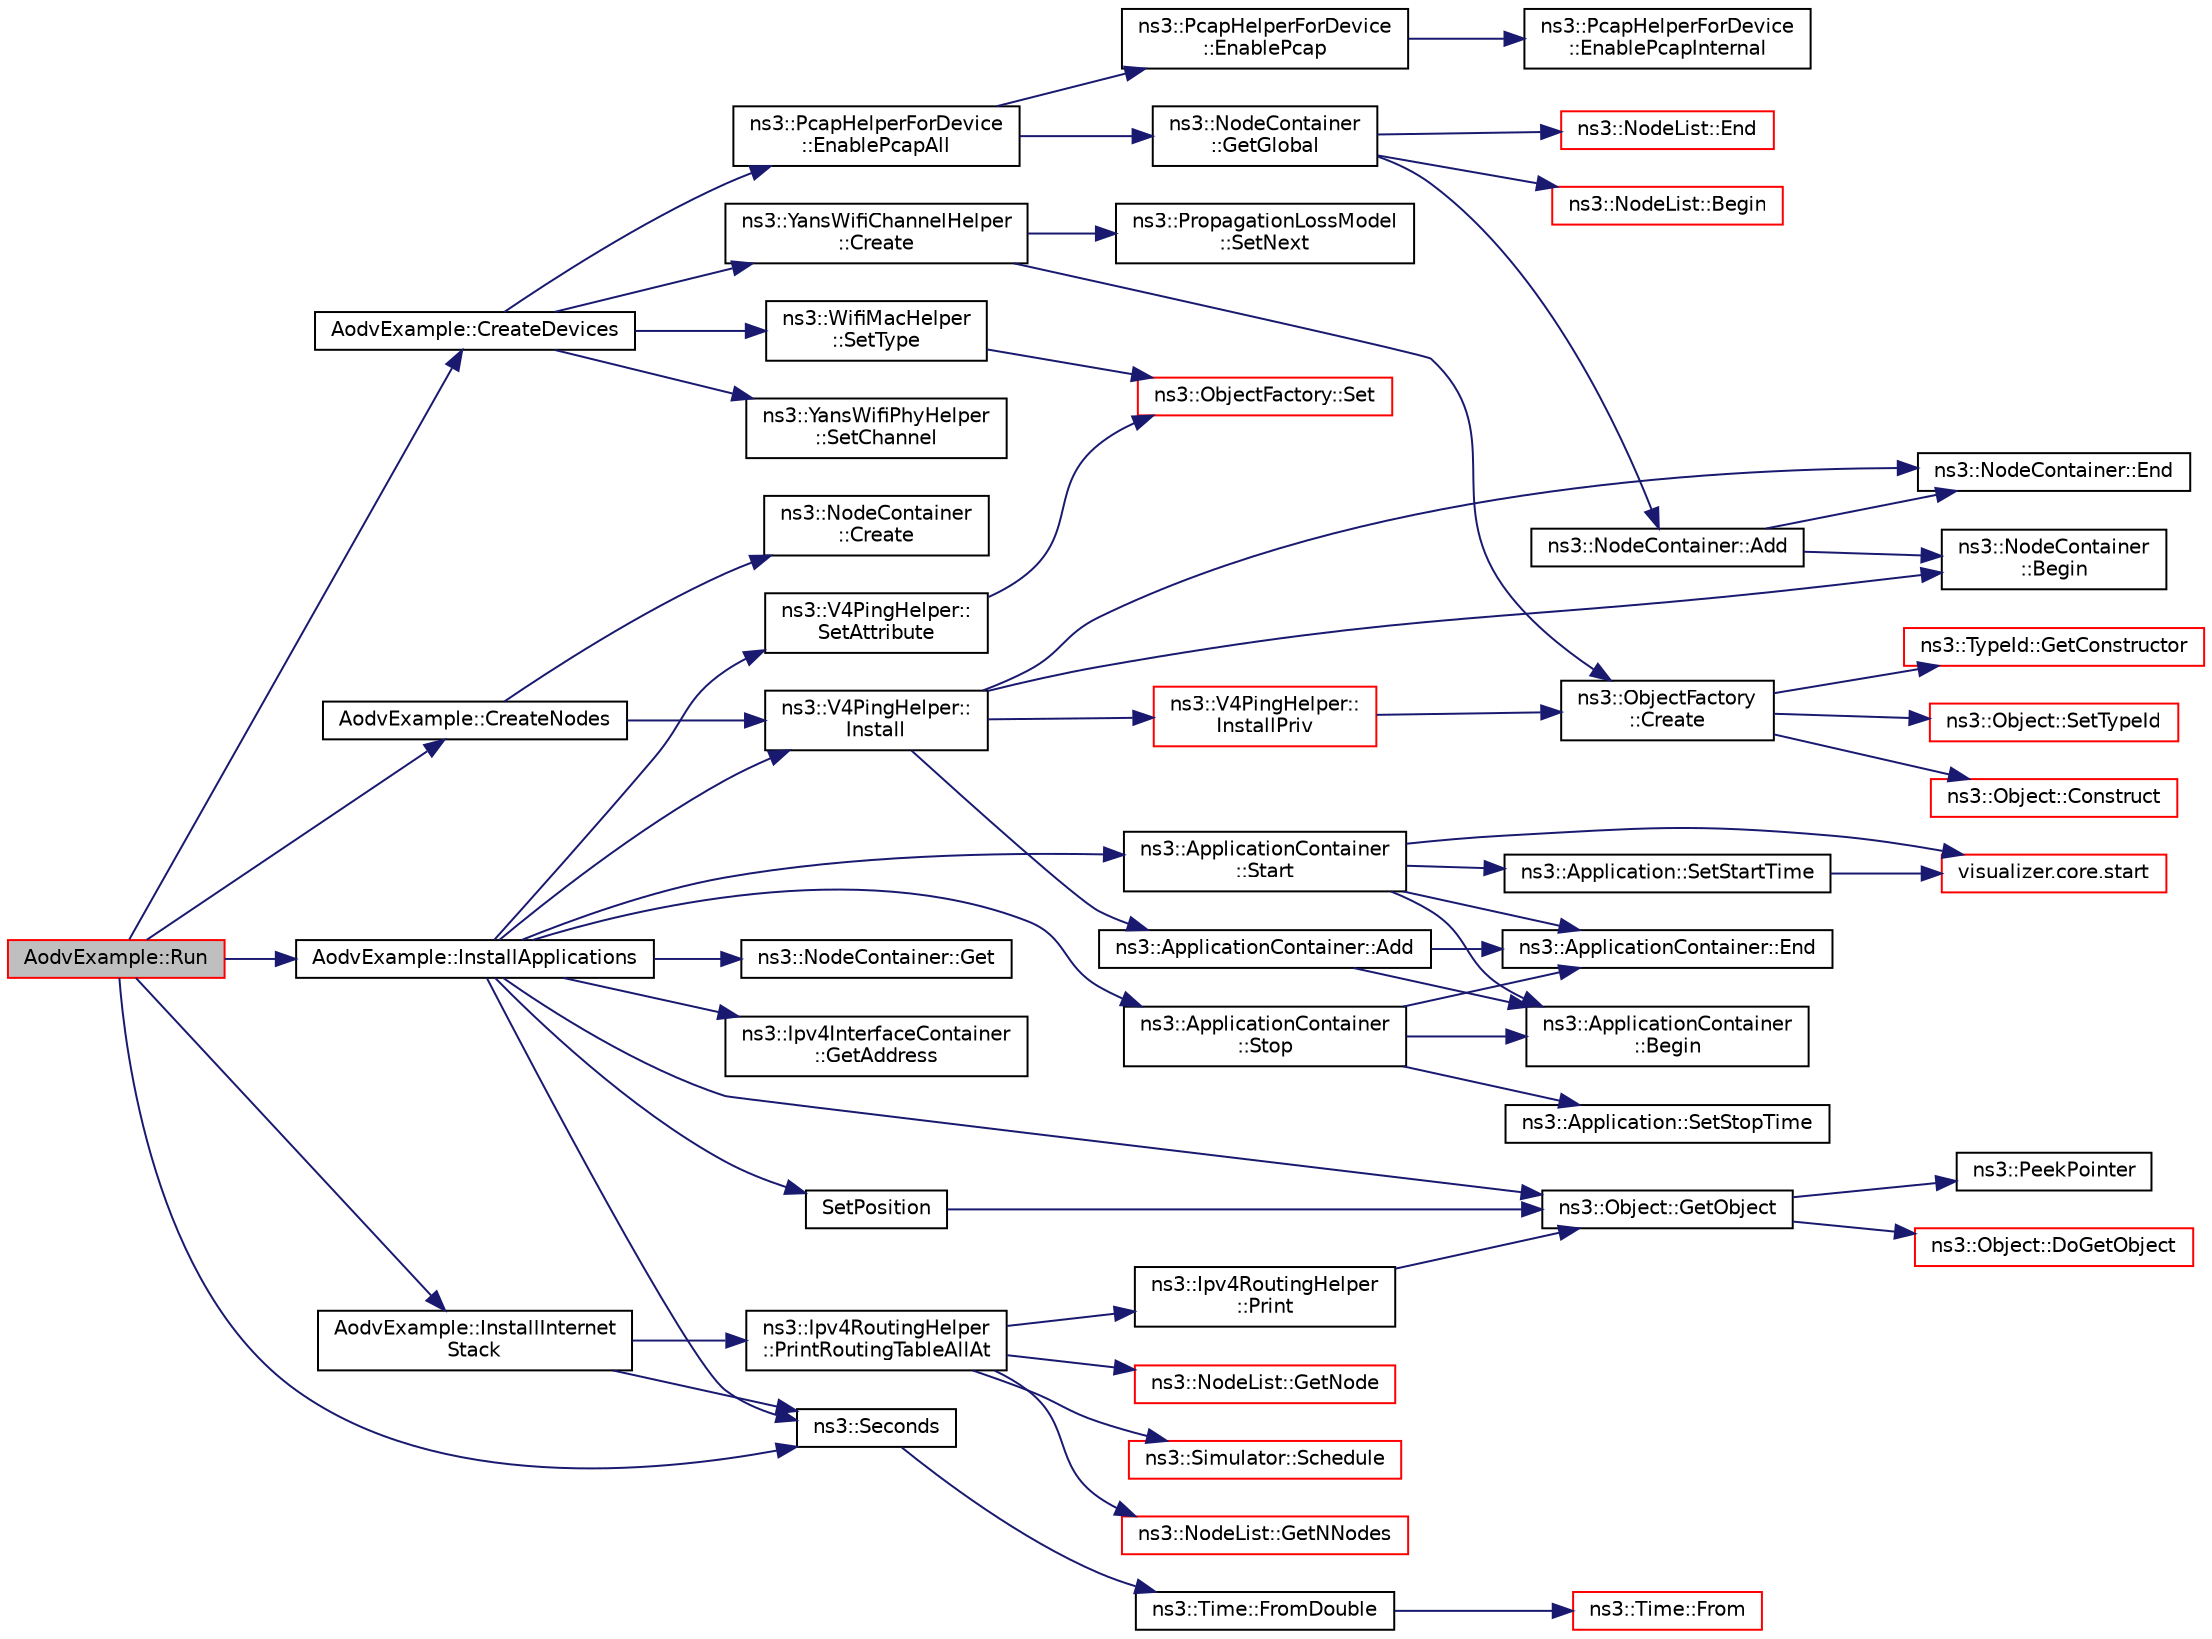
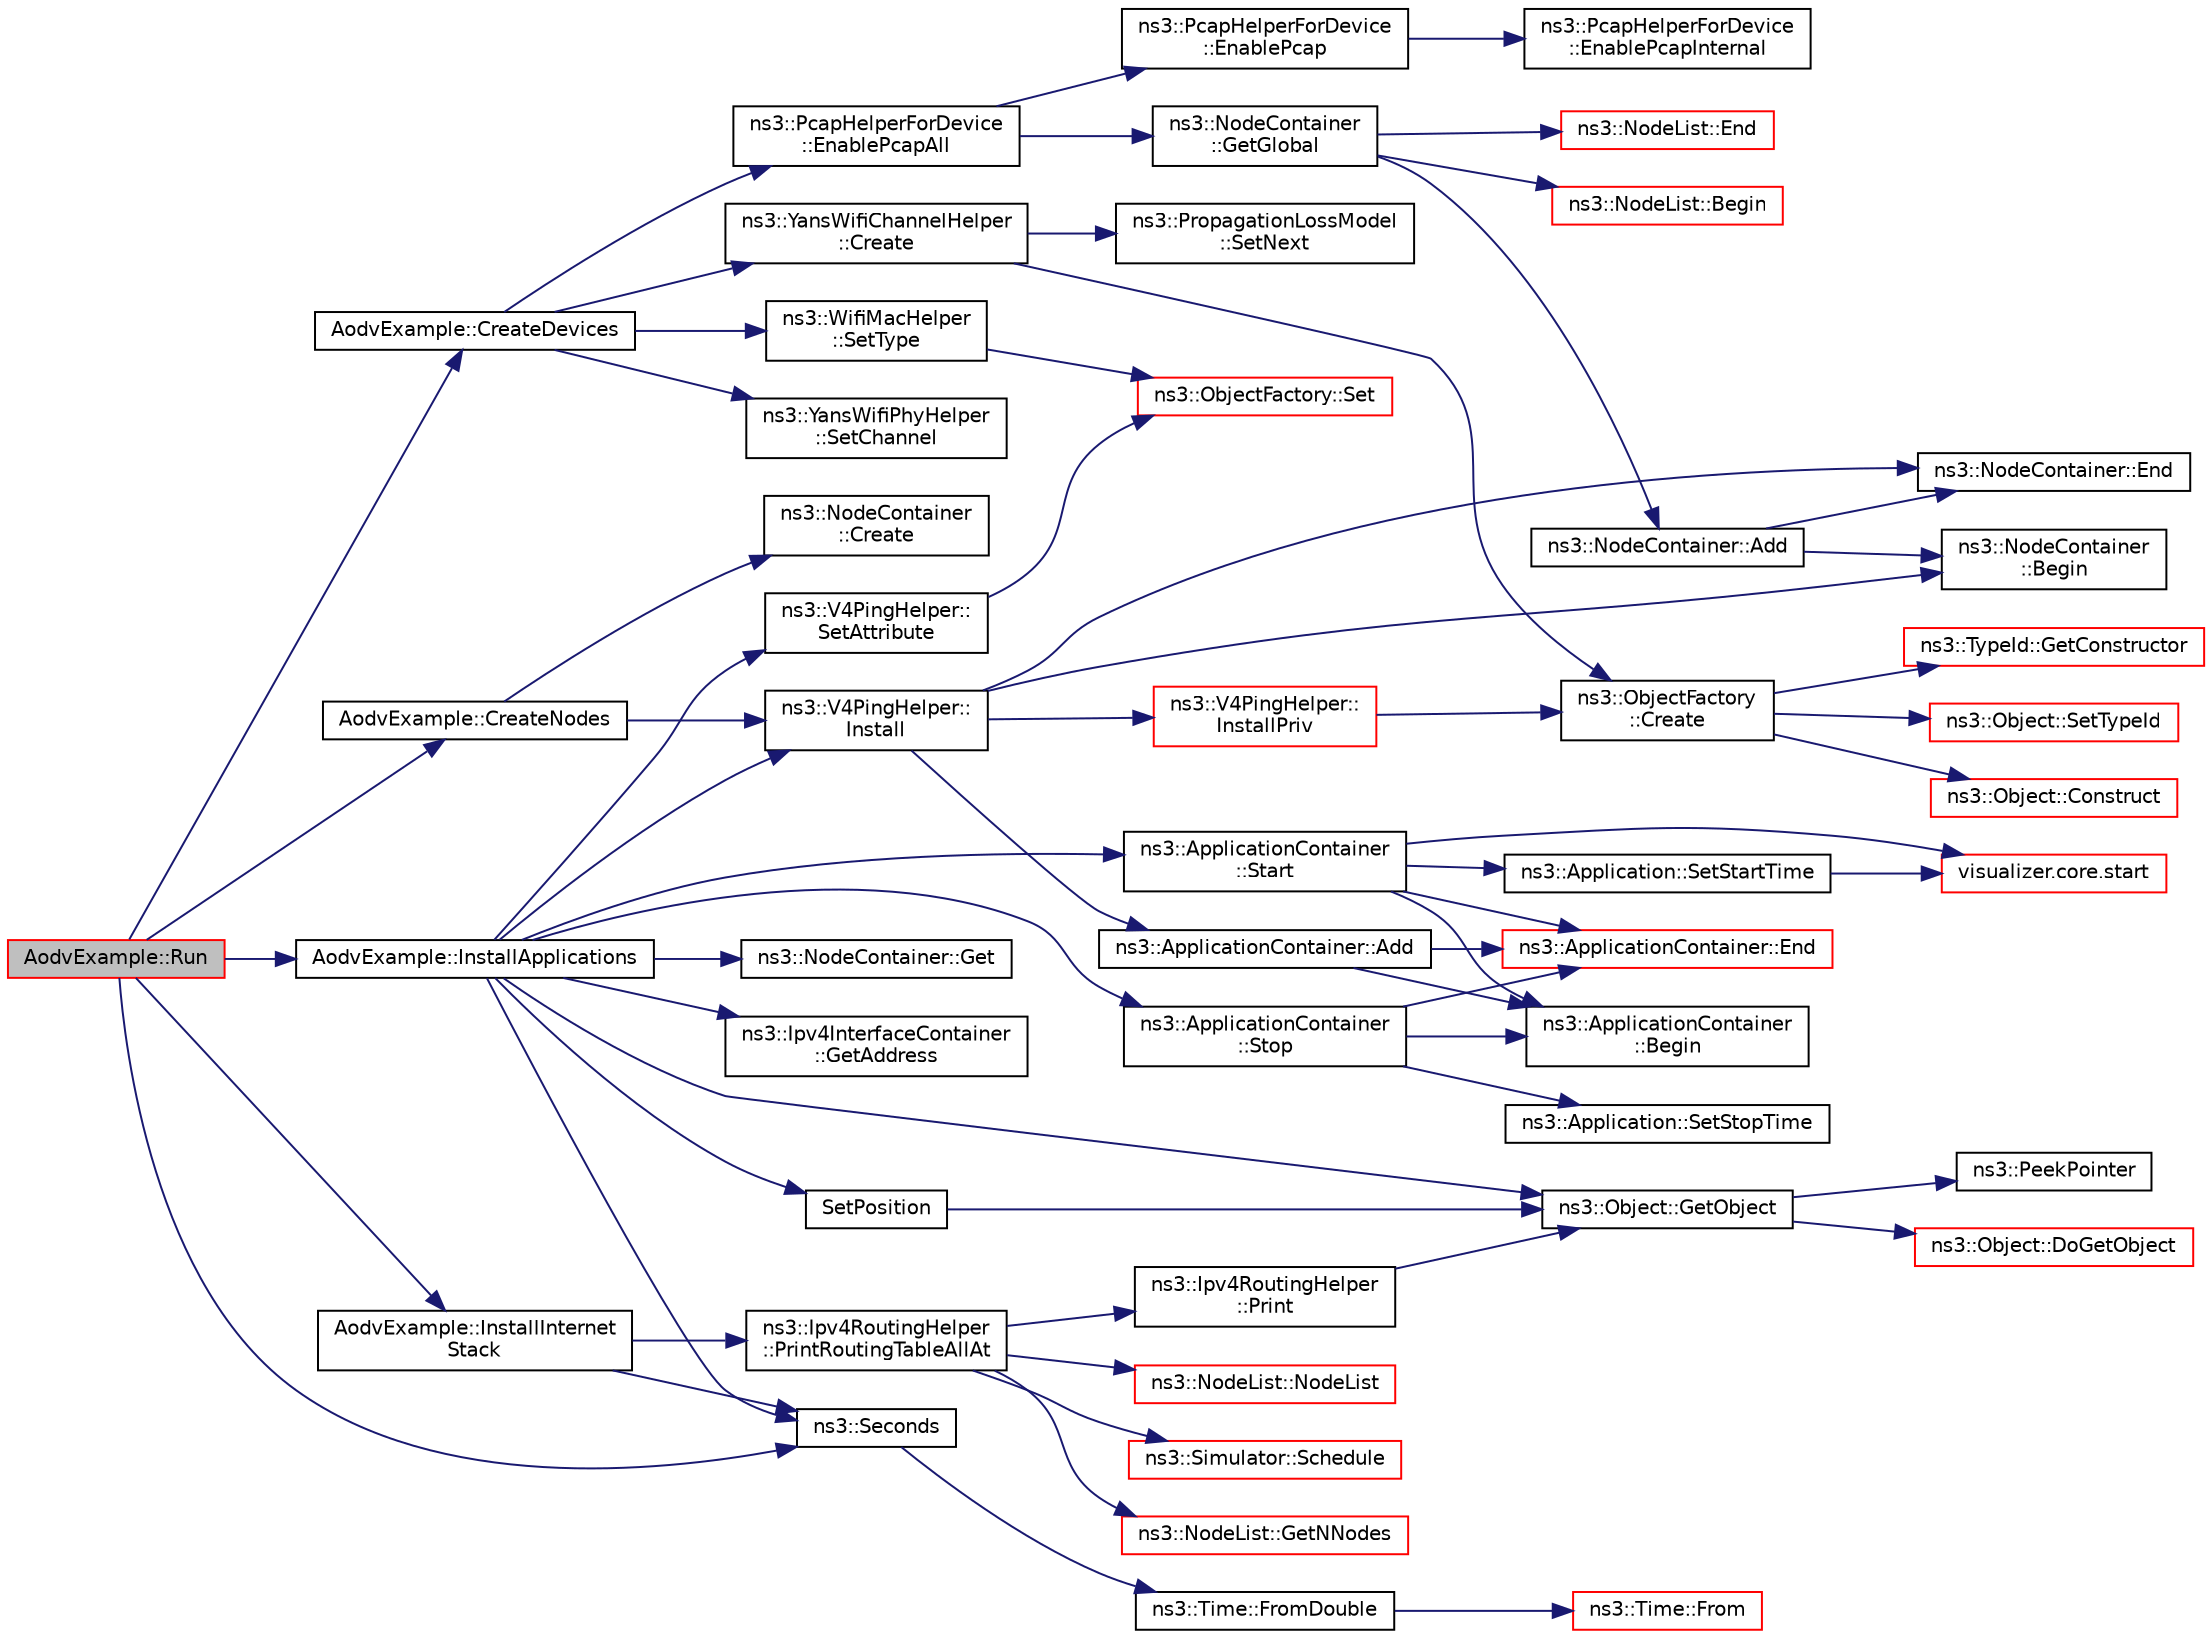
  digraph {
    rankdir=LR
    node [color=black fillcolor=white fontname=Helvetica fontsize=10 shape=record style=filled]
    edge [color=midnightblue fontname=Helvetica fontsize=10 labelfontname=Helvetica labelfontsize=10 style=solid]
    n1 [color=red fillcolor=grey75 fontcolor=black height=0.2 label="AodvExample::Run" width=0.4]
    n2 [height=0.2 label="AodvExample::CreateDevices" width=0.4]
    n3 [height=0.2 label="AodvExample::CreateNodes" width=0.4]
    n4 [height=0.2 label="AodvExample::InstallApplications" width=0.4]
    n5 [height=0.2 label="ns3::Seconds" width=0.4]
    n6 [height=0.2 label="AodvExample::InstallInternet\lStack" width=0.4]
    n7 [height=0.2 label="ns3::YansWifiChannelHelper\l::Create" width=0.4]
    n8 [height=0.2 label="ns3::PcapHelperForDevice\l::EnablePcapAll" width=0.4]
    n9 [height=0.2 label="ns3::YansWifiPhyHelper\l::SetChannel" width=0.4]
    n10 [height=0.2 label="ns3::WifiMacHelper\l::SetType" width=0.4]
    n11 [height=0.2 label="ns3::NodeContainer\l::Create" width=0.4]
    n12 [height=0.2 label="ns3::V4PingHelper::\lInstall" width=0.4]
    n13 [height=0.2 label="ns3::NodeContainer::Get" width=0.4]
    n14 [height=0.2 label="ns3::Ipv4InterfaceContainer\l::GetAddress" width=0.4]
    n15 [height=0.2 label="ns3::Object::GetObject" width=0.4]
    n16 [height=0.2 label="ns3::V4PingHelper::\lSetAttribute" width=0.4]
    n17 [height=0.2 label=SetPosition width=0.4]
    n18 [height=0.2 label="ns3::ApplicationContainer\l::Start" width=0.4]
    n19 [height=0.2 label="ns3::ApplicationContainer\l::Stop" width=0.4]
    n20 [height=0.2 label="ns3::Time::FromDouble" width=0.4]
    n21 [height=0.2 label="ns3::Ipv4RoutingHelper\l::PrintRoutingTableAllAt" width=0.4]
    n22 [height=0.2 label="ns3::ObjectFactory\l::Create" width=0.4]
    n23 [height=0.2 label="ns3::PropagationLossModel\l::SetNext" width=0.4]
    n24 [height=0.2 label="ns3::PcapHelperForDevice\l::EnablePcap" width=0.4]
    n25 [height=0.2 label="ns3::NodeContainer\l::GetGlobal" width=0.4]
    n26 [color=red height=0.2 label="ns3::ObjectFactory::Set" width=0.4]
    n27 [color=red height=0.2 label="ns3::Object::Construct" width=0.4]
    n28 [color=red height=0.2 label="ns3::TypeId::GetConstructor" width=0.4]
    n29 [color=red height=0.2 label="ns3::Object::SetTypeId" width=0.4]
    n30 [height=0.2 label="ns3::PcapHelperForDevice\l::EnablePcapInternal" width=0.4]
    n31 [height=0.2 label="ns3::NodeContainer::Add" width=0.4]
    n32 [color=red height=0.2 label="ns3::NodeList::Begin" width=0.4]
    n33 [color=red height=0.2 label="ns3::NodeList::End" width=0.4]
    n34 [height=0.2 label="ns3::NodeContainer\l::Begin" width=0.4]
    n35 [height=0.2 label="ns3::NodeContainer::End" width=0.4]
    n36 [color=red height=0.2 label="ns3::Object::DoGetObject" width=0.4]
    n37 [height=0.2 label="ns3::PeekPointer" width=0.4]
    n38 [height=0.2 label="ns3::ApplicationContainer::Add" width=0.4]
    n39 [color=red height=0.2 label="ns3::V4PingHelper::\lInstallPriv" width=0.4]
    n40 [height=0.2 label="ns3::ApplicationContainer\l::Begin" width=0.4]
-   n41 [height=0.2 label="ns3::ApplicationContainer::End" width=0.4]
+   n41 [color=red height=0.2 label="ns3::ApplicationContainer::End" width=0.4]
    n42 [height=0.2 label="ns3::Application::SetStartTime" width=0.4]
    n43 [color=red height=0.2 label="visualizer.core.start" width=0.4]
    n44 [height=0.2 label="ns3::Application::SetStopTime" width=0.4]
    n45 [color=red height=0.2 label="ns3::Time::From" width=0.4]
    n46 [color=red height=0.2 label="ns3::NodeList::GetNNodes" width=0.4]
-   n47 [color=red height=0.2 label="ns3::NodeList::GetNode" width=0.4]
+   n47 [color=red height=0.2 label="ns3::NodeList::NodeList" width=0.4]
    n48 [height=0.2 label="ns3::Ipv4RoutingHelper\l::Print" width=0.4]
    n49 [color=red height=0.2 label="ns3::Simulator::Schedule" width=0.4]
    n1 -> n2
    n1 -> n3
    n1 -> n4
    n1 -> n5
    n1 -> n6
    n2 -> n7
    n2 -> n8
    n2 -> n9
    n2 -> n10
    n3 -> n11
    n3 -> n12
    n4 -> n5
    n4 -> n12
    n4 -> n13
    n4 -> n14
    n4 -> n15
    n4 -> n16
    n4 -> n17
    n4 -> n18
    n4 -> n19
    n5 -> n20
    n6 -> n5
    n6 -> n21
    n7 -> n22
    n7 -> n23
    n8 -> n24
    n8 -> n25
    n10 -> n26
    n12 -> n34
    n12 -> n35
    n12 -> n38
    n12 -> n39
    n15 -> n36
    n15 -> n37
    n16 -> n26
    n17 -> n15
    n18 -> n40
    n18 -> n41
    n18 -> n42
    n18 -> n43
    n19 -> n40
    n19 -> n41
    n19 -> n44
    n20 -> n45
    n21 -> n46
    n21 -> n47
    n21 -> n48
    n21 -> n49
    n22 -> n27
    n22 -> n28
    n22 -> n29
    n24 -> n30
    n25 -> n31
    n25 -> n32
    n25 -> n33
    n31 -> n34
    n31 -> n35
    n38 -> n40
    n38 -> n41
    n39 -> n22
    n42 -> n43
    n48 -> n15
  }
